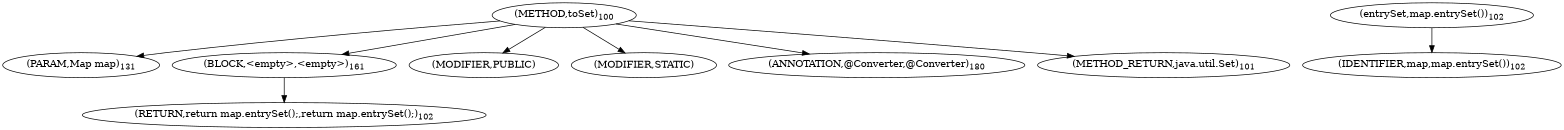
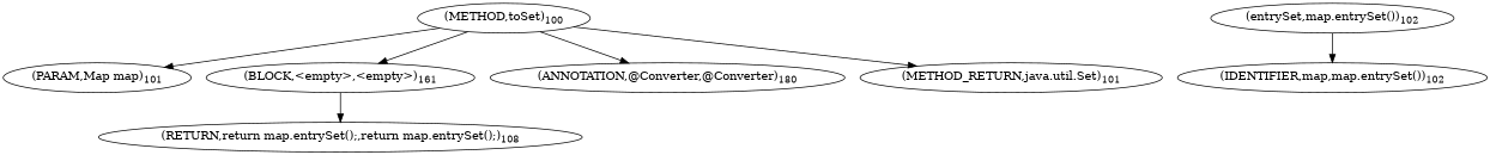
  digraph {
    n1 [label=<(METHOD,toSet)<SUB>100</SUB>>]
-   n2 [label=<(PARAM,Map map)<SUB>131</SUB>>]
+   n2 [label=<(PARAM,Map map)<SUB>101</SUB>>]
    n3 [label=<(BLOCK,&lt;empty&gt;,&lt;empty&gt;)<SUB>161</SUB>>]
-   n4 [label=<(MODIFIER,PUBLIC)>]
-   n5 [label=<(MODIFIER,STATIC)>]
    n6 [label=<(ANNOTATION,@Converter,@Converter)<SUB>180</SUB>>]
    n7 [label=<(METHOD_RETURN,java.util.Set)<SUB>101</SUB>>]
-   n8 [label=<(RETURN,return map.entrySet();,return map.entrySet();)<SUB>102</SUB>>]
+   n8 [label=<(RETURN,return map.entrySet();,return map.entrySet();)<SUB>108</SUB>>]
    n9 [label=<(entrySet,map.entrySet())<SUB>102</SUB>>]
    n10 [label=<(IDENTIFIER,map,map.entrySet())<SUB>102</SUB>>]
    n1 -> n2
    n1 -> n3
-   n1 -> n4
-   n1 -> n5
    n1 -> n6
    n1 -> n7
    n3 -> n8
    n9 -> n10
  }
